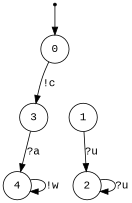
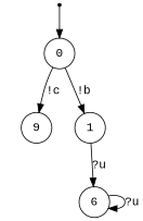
  digraph {
    fontname="Liberation Mono"
    node [fontname="Liberation Mono" shape=circle]
    edge [fontname="Liberation Mono"]
    ENTRY [shape=point]
    0
-   3
+   3 [label=9]
    1
-   4
-   2
+   2 [label=6]
    ENTRY -> 0
    0 -> 3 [label="!c"]
-   3 -> 4 [label="?a"]
+   0 -> 1 [label="!b"]
    1 -> 2 [label="?u"]
-   4 -> 4 [label="!w"]
    2 -> 2 [label="?u"]
  }
